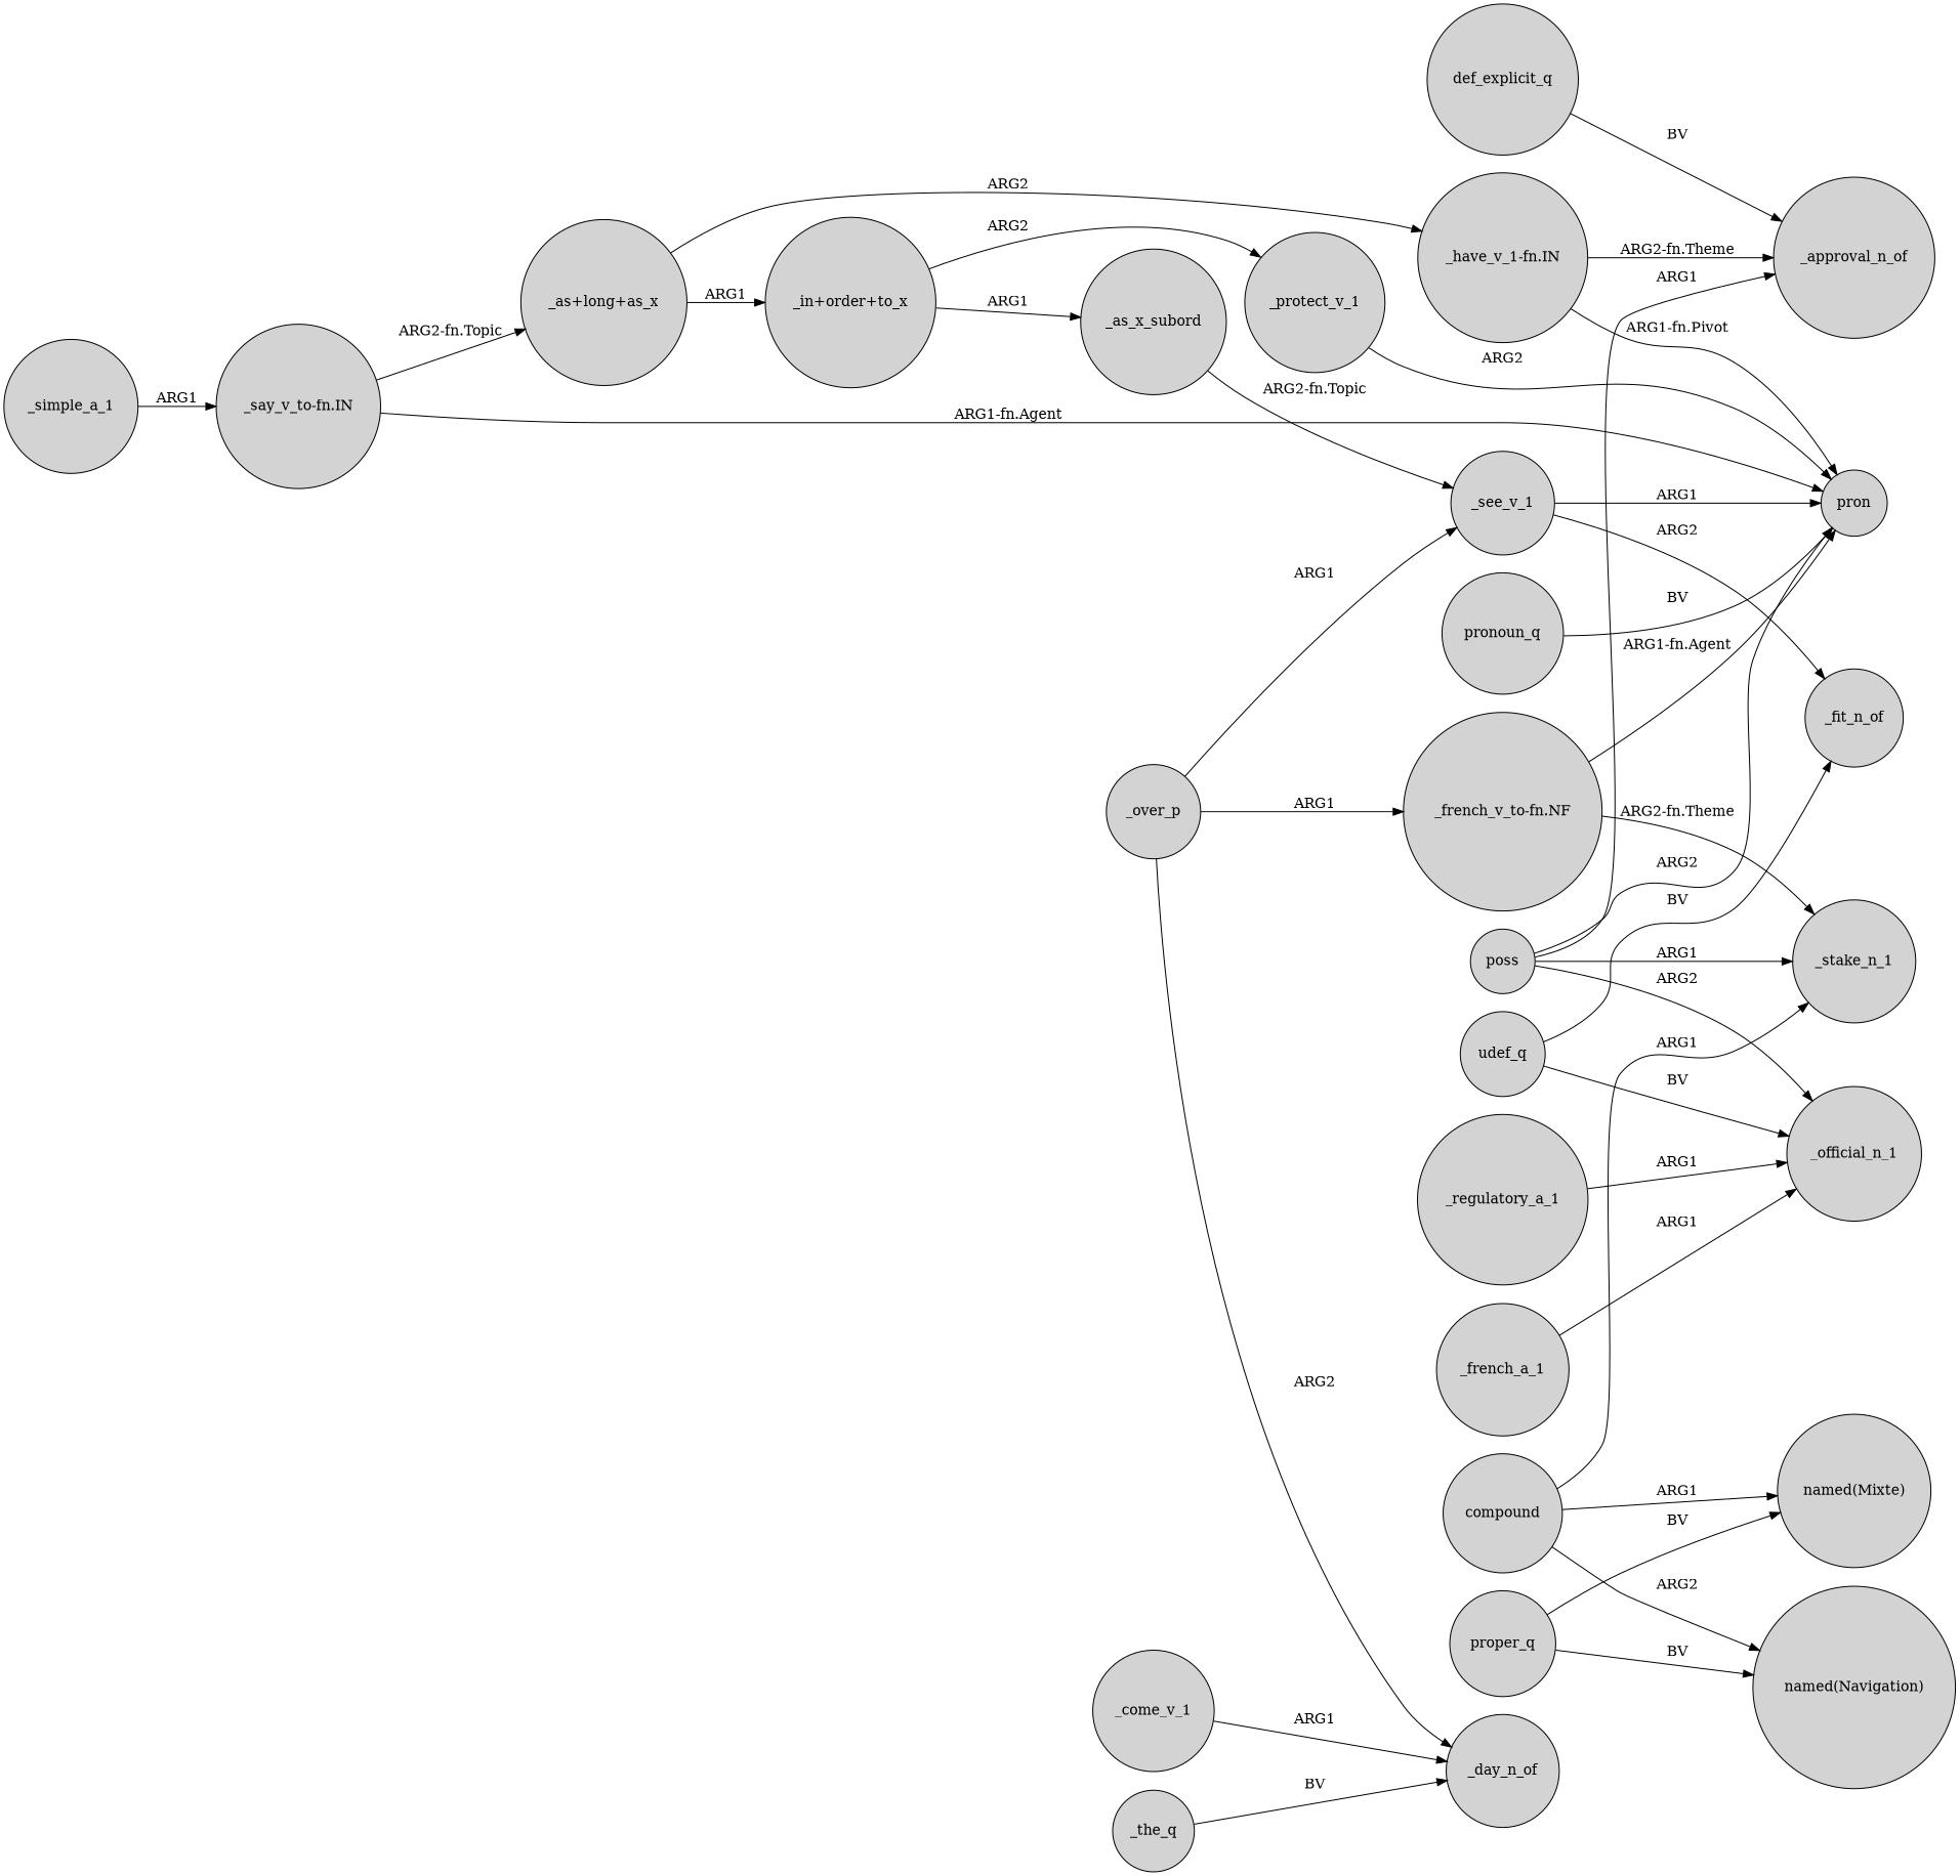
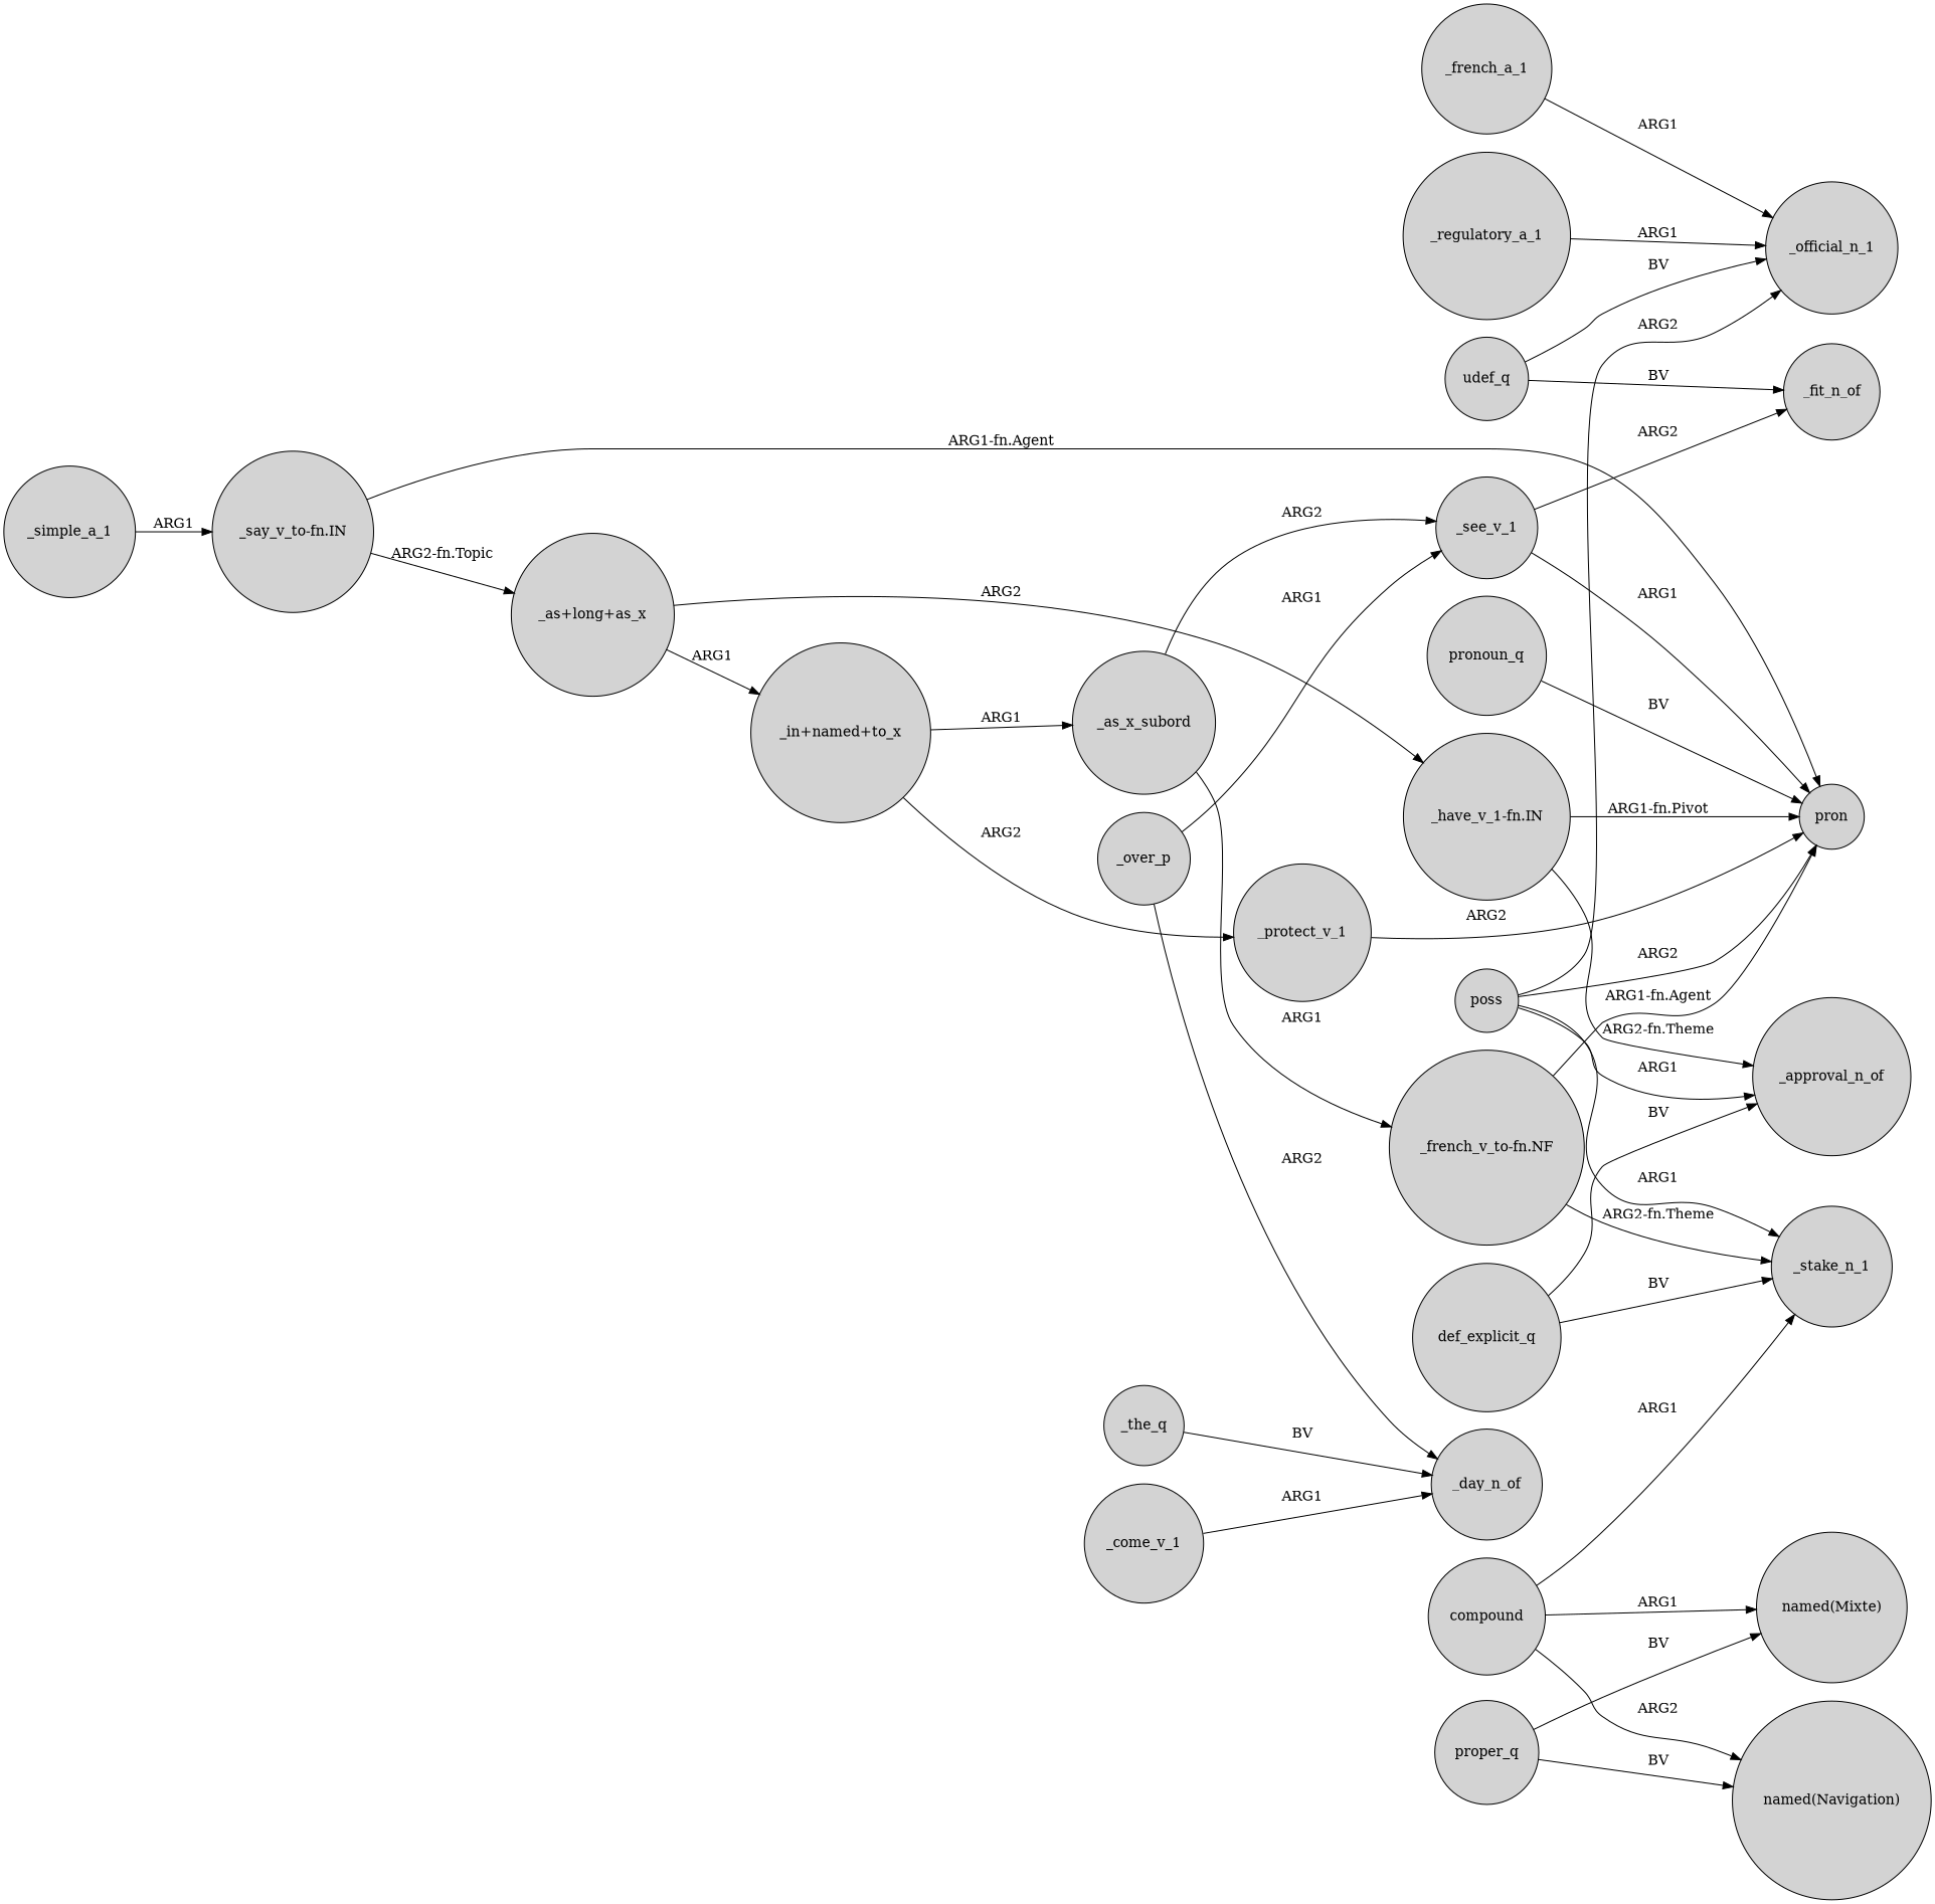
  digraph {
    rankdir=LR
    node [shape=circle style=filled]
    _over_p
    _see_v_1
    _day_n_of
    pron
    _fit_n_of
    poss
    _official_n_1
    _stake_n_1
    _approval_n_of
-   "_in+order+to_x"
+   "_in+order+to_x" [label="_in+named+to_x"]
    _protect_v_1
    _as_x_subord
    n13 [label="_french_v_to-fn.NF"]
    compound
    "named(Mixte)"
    "named(Navigation)"
    _come_v_1
    "_have_v_1-fn.IN"
    proper_q
    _french_a_1
    _the_q
    pronoun_q
    "_as+long+as_x"
    _simple_a_1
    "_say_v_to-fn.IN"
    udef_q
    _regulatory_a_1
    def_explicit_q
    _over_p -> _see_v_1 [label=ARG1]
    _over_p -> _day_n_of [label=ARG2]
    _see_v_1 -> pron [label=ARG1]
    _see_v_1 -> _fit_n_of [label=ARG2]
    poss -> pron [label=ARG2]
    poss -> _official_n_1 [label=ARG2]
    poss -> _stake_n_1 [label=ARG1]
    poss -> _approval_n_of [label=ARG1]
    "_in+order+to_x" -> _protect_v_1 [label=ARG2]
    "_in+order+to_x" -> _as_x_subord [label=ARG1]
    _protect_v_1 -> pron [label=ARG2]
-   _as_x_subord -> _see_v_1 [label="ARG2-fn.Topic"]
-   _over_p -> n13 [label=ARG1]
+   _as_x_subord -> _see_v_1 [label=ARG2]
+   _as_x_subord -> n13 [label=ARG1]
    n13 -> pron [label="ARG1-fn.Agent"]
    n13 -> _stake_n_1 [label="ARG2-fn.Theme"]
    compound -> _stake_n_1 [label=ARG1]
    compound -> "named(Mixte)" [label=ARG1]
    compound -> "named(Navigation)" [label=ARG2]
    _come_v_1 -> _day_n_of [label=ARG1]
    "_have_v_1-fn.IN" -> pron [label="ARG1-fn.Pivot"]
    "_have_v_1-fn.IN" -> _approval_n_of [label="ARG2-fn.Theme"]
    proper_q -> "named(Mixte)" [label=BV]
    proper_q -> "named(Navigation)" [label=BV]
    _french_a_1 -> _official_n_1 [label=ARG1]
    _the_q -> _day_n_of [label=BV]
    pronoun_q -> pron [label=BV]
    "_as+long+as_x" -> "_in+order+to_x" [label=ARG1]
    "_as+long+as_x" -> "_have_v_1-fn.IN" [label=ARG2]
    _simple_a_1 -> "_say_v_to-fn.IN" [label=ARG1]
    "_say_v_to-fn.IN" -> pron [label="ARG1-fn.Agent"]
    "_say_v_to-fn.IN" -> "_as+long+as_x" [label="ARG2-fn.Topic"]
    udef_q -> _fit_n_of [label=BV]
    udef_q -> _official_n_1 [label=BV]
    _regulatory_a_1 -> _official_n_1 [label=ARG1]
+   def_explicit_q -> _stake_n_1 [label=BV]
    def_explicit_q -> _approval_n_of [label=BV]
  }
